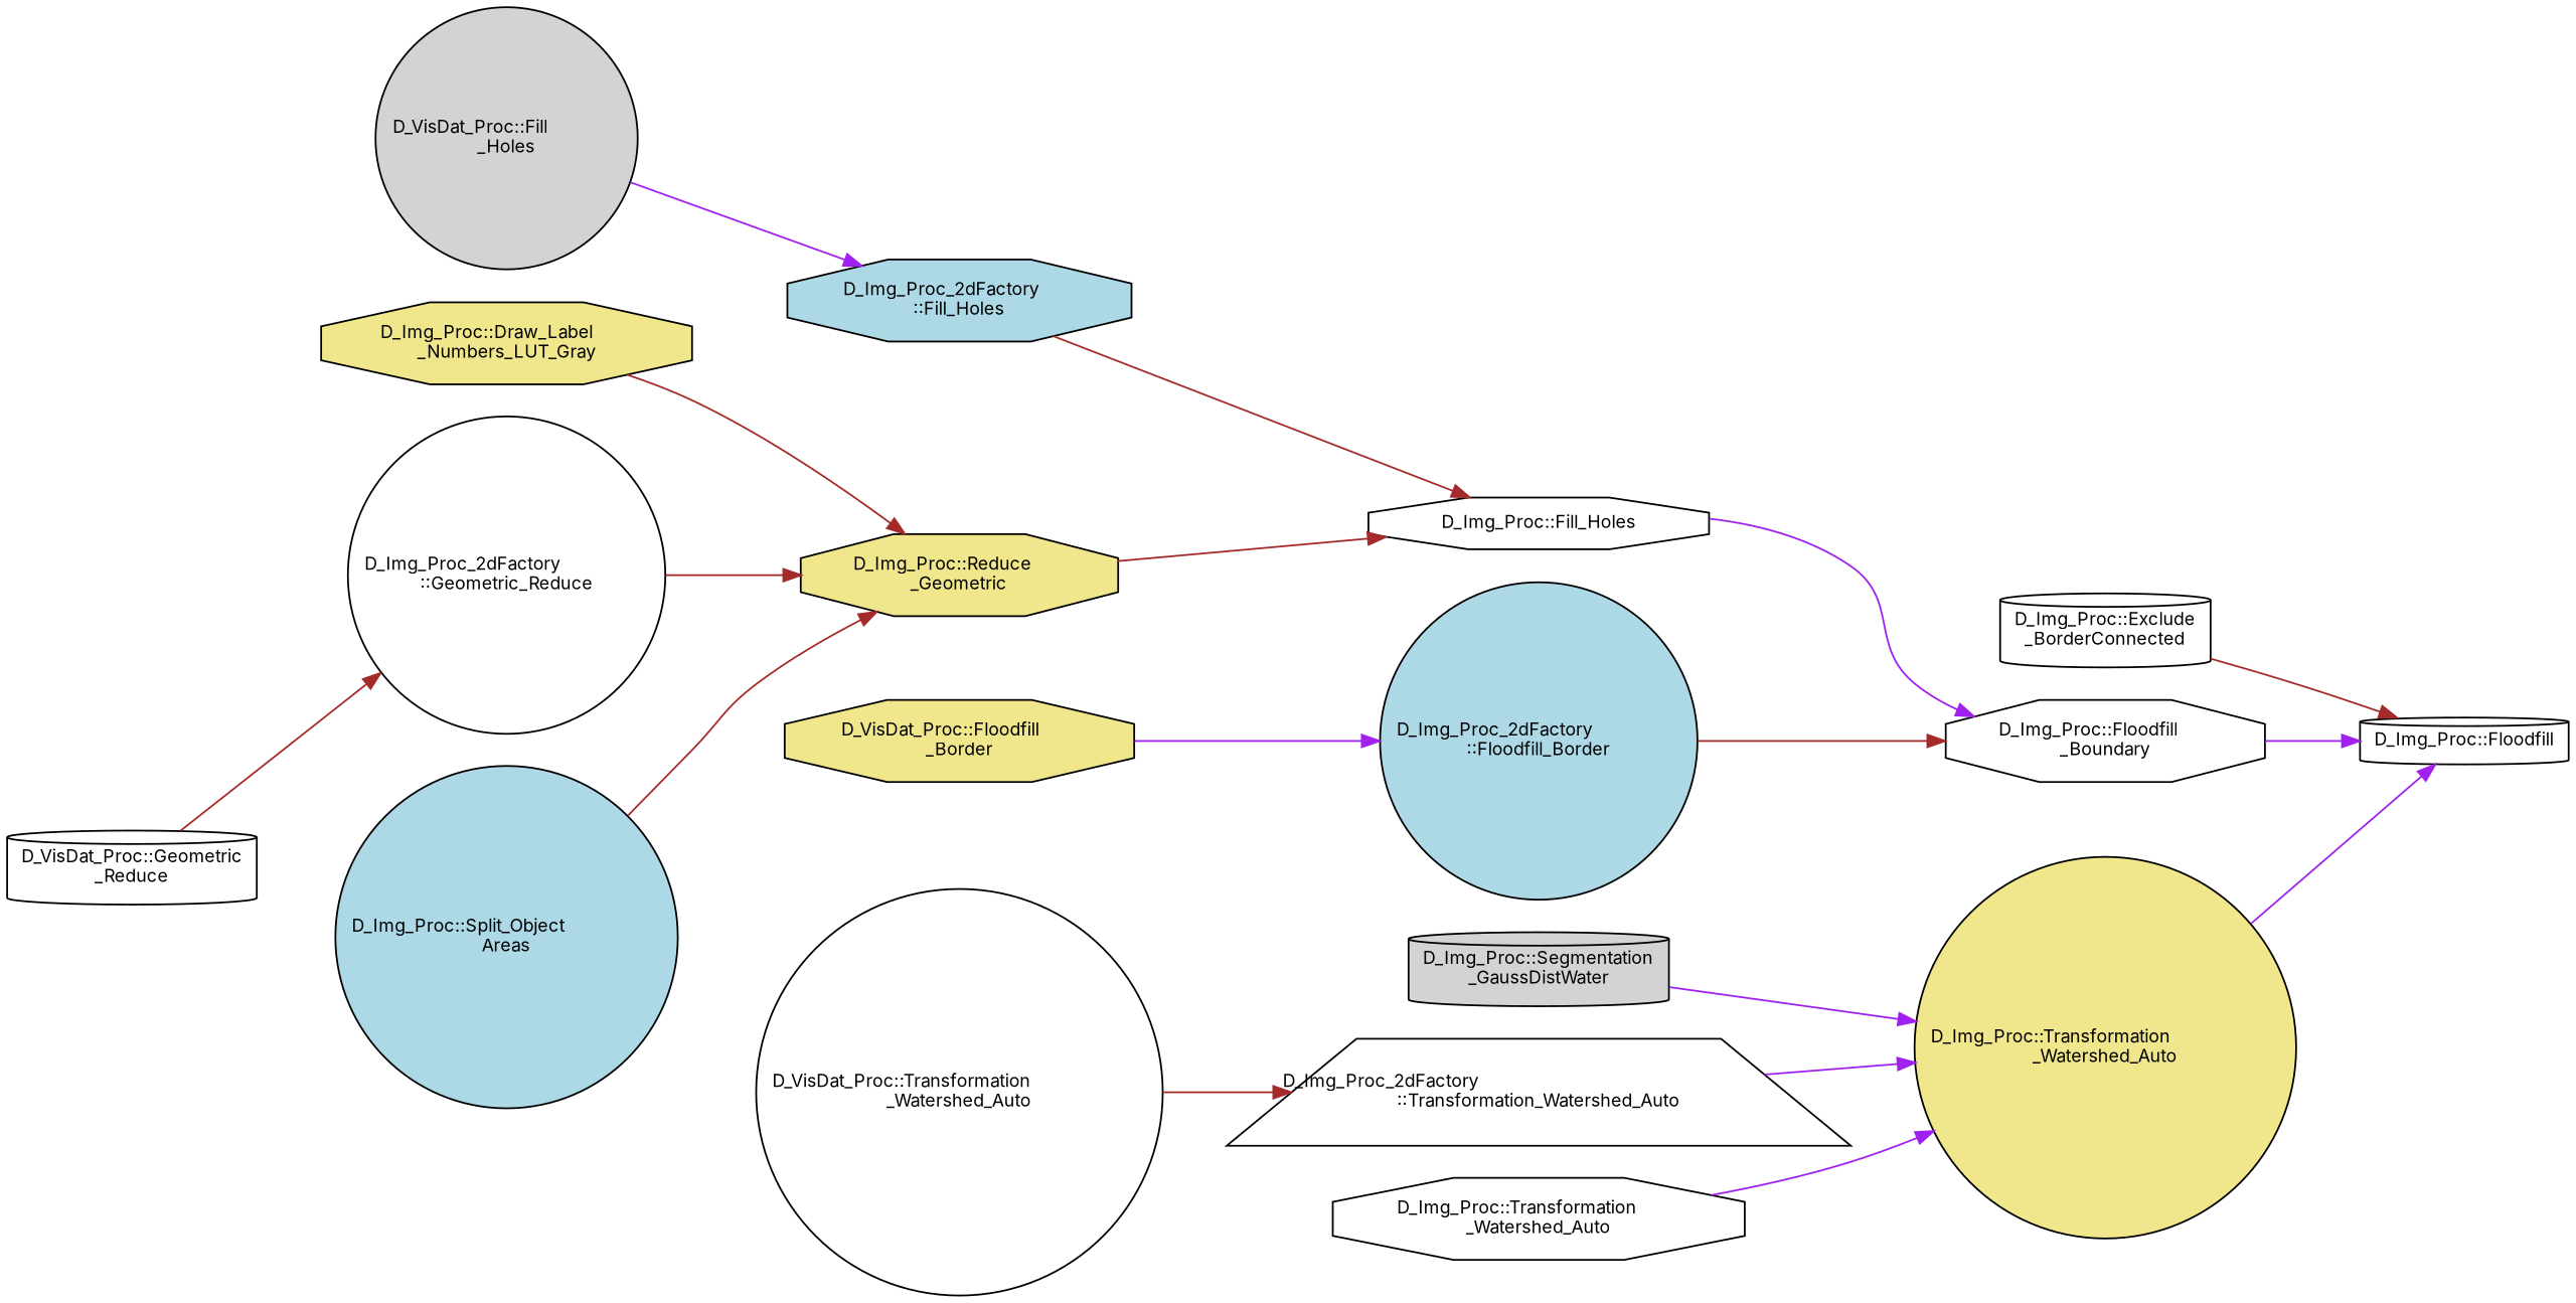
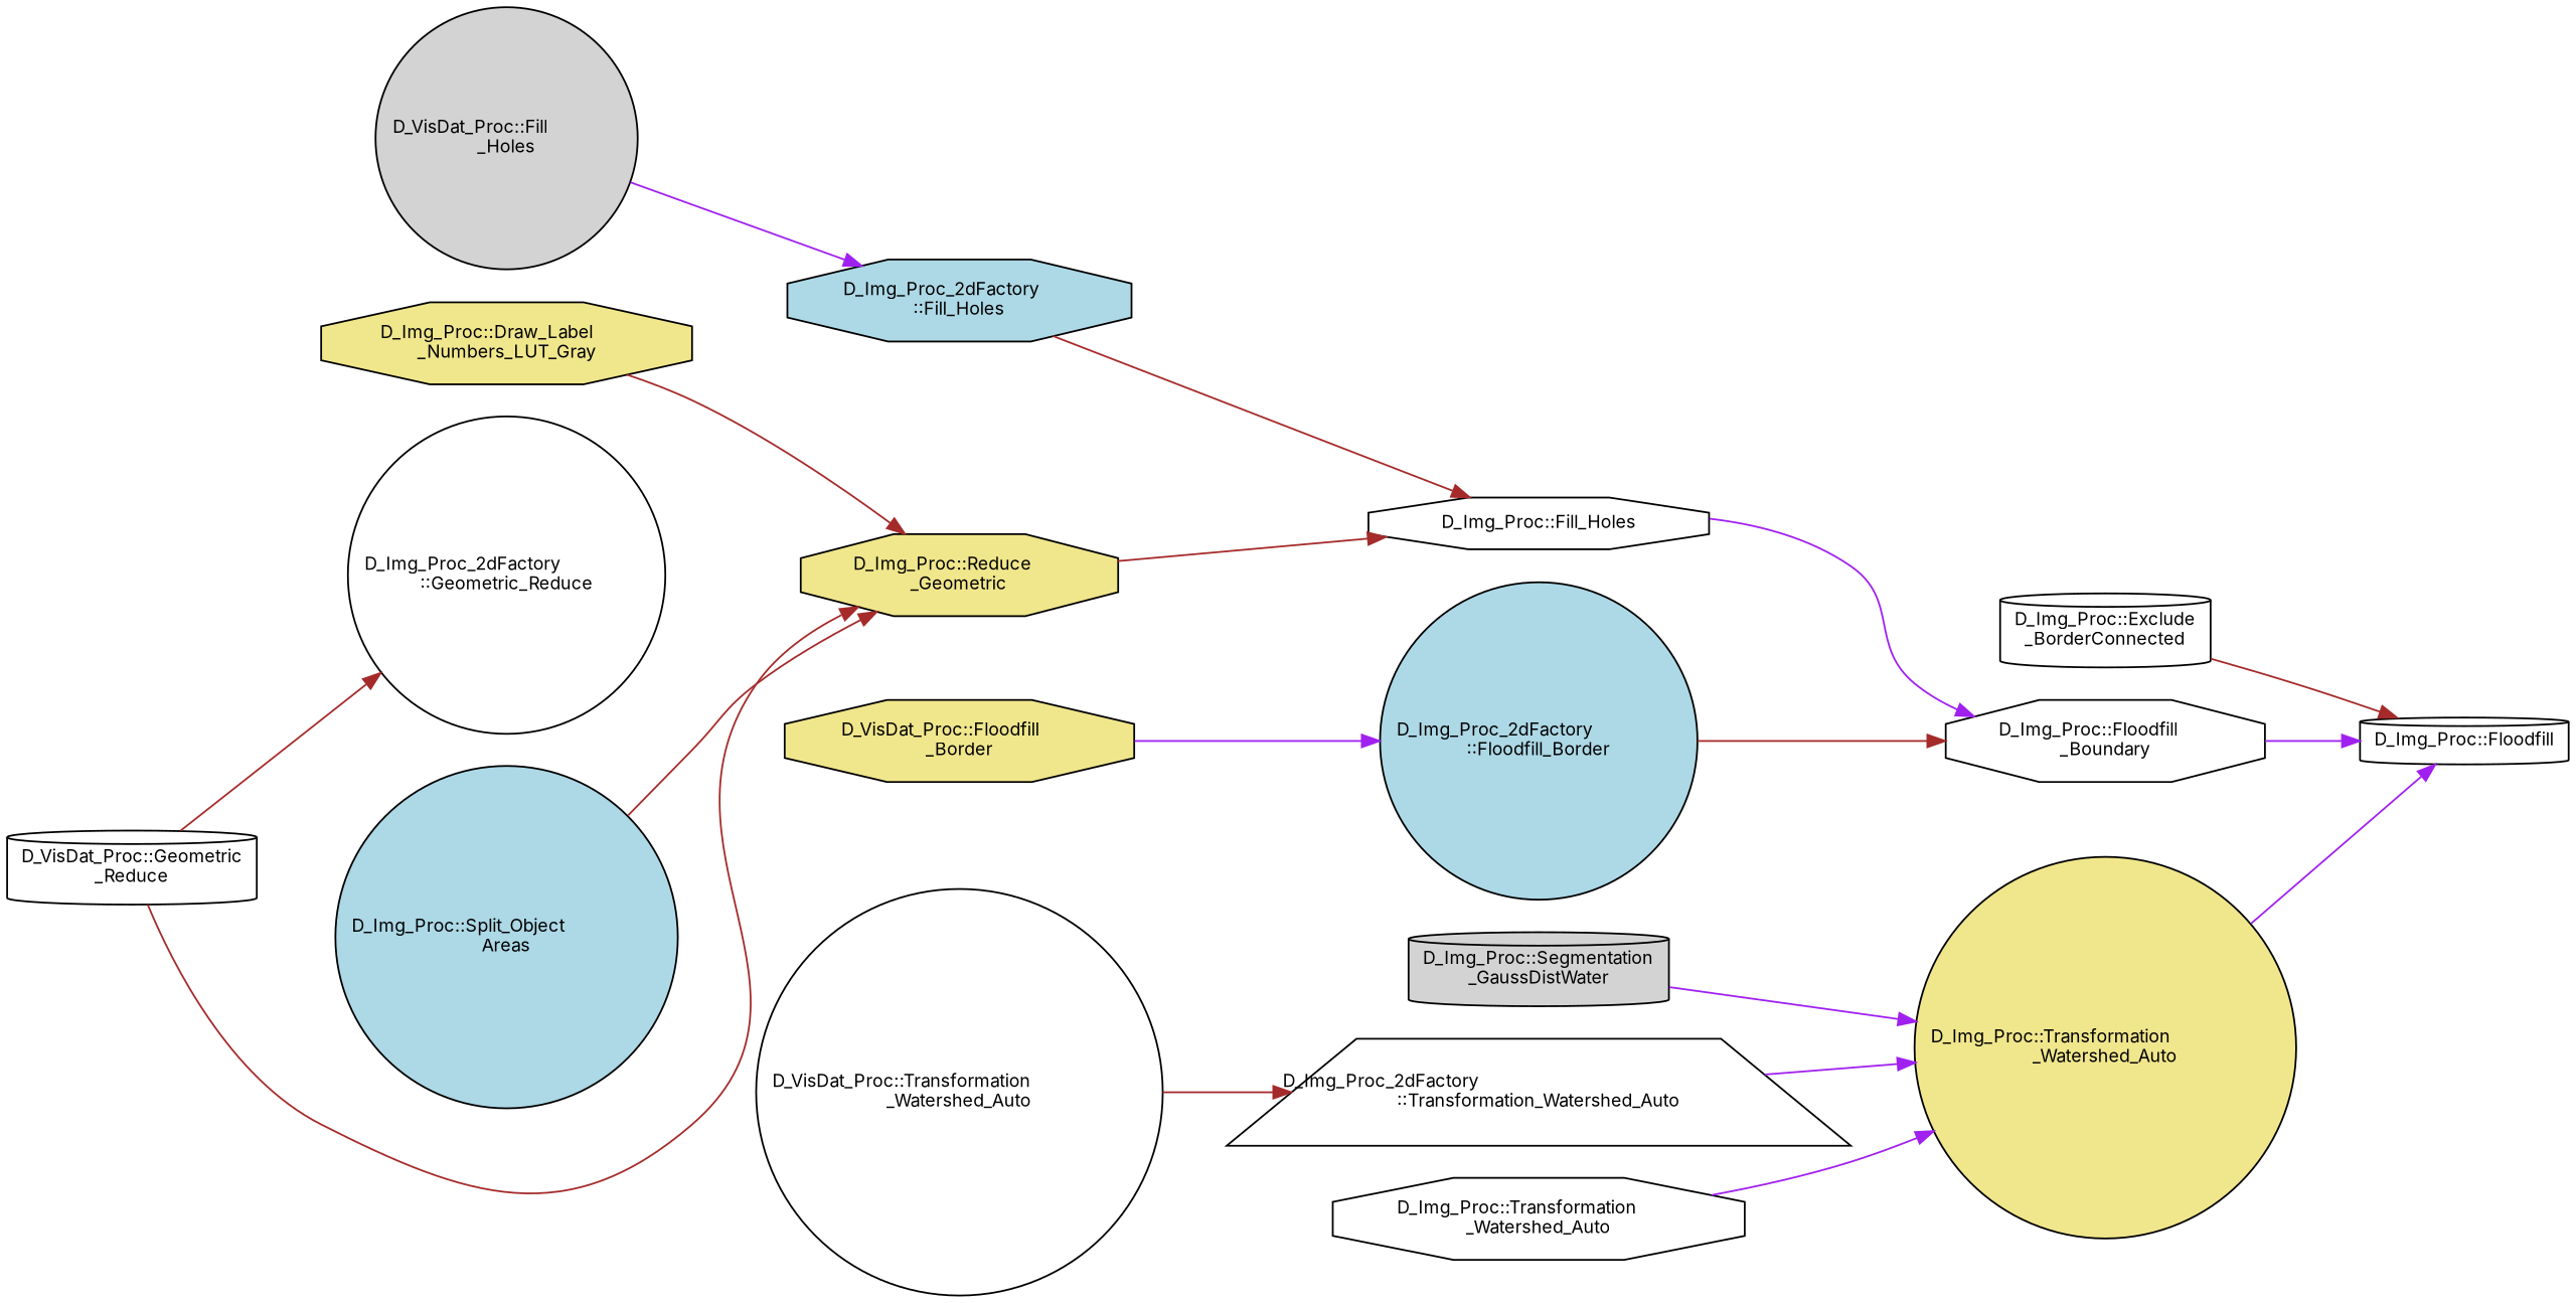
  digraph {
    fontname=Inter
    rankdir=RL
    node [color=black fillcolor=white fontname=Inter fontsize=10 shape=octagon style=filled]
    edge [color=brown dir=back fontname=Inter fontsize=10 labelfontname=Helvetica labelfontsize=10 style=solid]
    n1 [fontcolor=black height=0.2 label="D_Img_Proc::Floodfill" shape=cylinder width=0.4]
    n2 [height=0.2 label="D_Img_Proc::Exclude\l_BorderConnected" shape=cylinder width=0.4]
    n3 [height=0.2 label="D_Img_Proc::Floodfill\l_Boundary" width=0.4]
    n4 [fillcolor=khaki height=0.2 label="D_Img_Proc::Transformation\l_Watershed_Auto" shape=circle width=0.4]
    n5 [height=0.2 label="D_Img_Proc::Fill_Holes" width=0.4]
    n6 [fillcolor=lightblue height=0.2 label="D_Img_Proc_2dFactory\l::Floodfill_Border" shape=circle width=0.4]
    n7 [fillcolor=lightgrey height=0.2 label="D_Img_Proc::Segmentation\l_GaussDistWater" shape=cylinder width=0.4]
    n8 [height=0.2 label="D_Img_Proc_2dFactory\l::Transformation_Watershed_Auto" shape=trapezium width=0.4]
    n9 [height=0.2 label="D_Img_Proc::Transformation\l_Watershed_Auto" width=0.4]
    n10 [fillcolor=lightblue height=0.2 label="D_Img_Proc_2dFactory\l::Fill_Holes" width=0.4]
    n11 [fillcolor=khaki height=0.2 label="D_Img_Proc::Reduce\l_Geometric" width=0.4]
    n12 [fillcolor=khaki height=0.2 label="D_VisDat_Proc::Floodfill\l_Border" width=0.4]
    n13 [fillcolor=lightgrey height=0.2 label="D_VisDat_Proc::Fill\l_Holes" shape=circle width=0.4]
    n14 [fillcolor=khaki height=0.2 label="D_Img_Proc::Draw_Label\l_Numbers_LUT_Gray" width=0.4]
    n15 [height=0.2 label="D_Img_Proc_2dFactory\l::Geometric_Reduce" shape=circle width=0.4]
    n16 [fillcolor=lightblue height=0.2 label="D_Img_Proc::Split_Object\lAreas" shape=circle width=0.4]
    n17 [height=0.2 label="D_VisDat_Proc::Geometric\l_Reduce" shape=cylinder width=0.4]
    n18 [height=0.2 label="D_VisDat_Proc::Transformation\l_Watershed_Auto" shape=circle width=0.4]
    n1 -> n2
    n1 -> n3 [color=purple]
    n1 -> n4 [color=purple]
    n3 -> n5 [color=purple]
    n3 -> n6
    n4 -> n7 [color=purple]
    n4 -> n8 [color=purple]
    n4 -> n9 [color=purple]
    n5 -> n10
    n5 -> n11
    n6 -> n12 [color=purple]
    n8 -> n18
    n10 -> n13 [color=purple]
    n11 -> n14
-   n11 -> n15
+   n11 -> n17
    n11 -> n16
    n15 -> n17
  }
